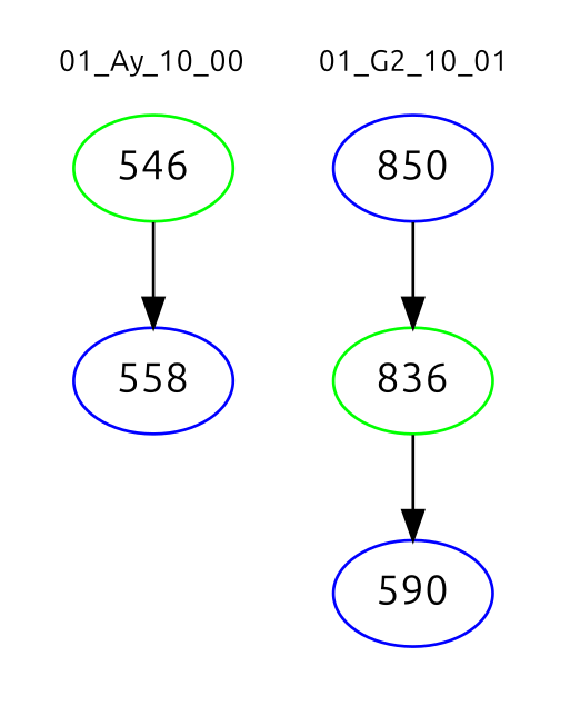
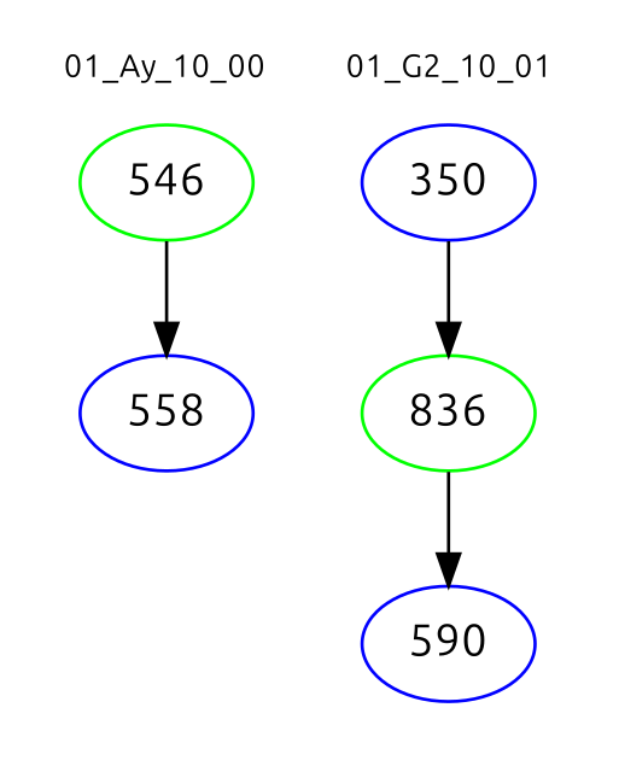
  digraph {
    fontname=Ubuntu
    node [color=blue fontname=Ubuntu]
    edge [color=black fontname=Ubuntu]
    n1 [color=green label=546]
    n2 [label=558]
-   n3 [label=850]
+   n3 [label=350]
    n4 [color=green label=836]
    n5 [label=590]
    subgraph cluster_1 {
      color=white
      fontsize=10
      label="01_Ay_10_00"
      n1
      n2
    }
    subgraph cluster_2 {
      color=white
      fontsize=10
      label="01_G2_10_01"
      n3
      n4
      n5
    }
    n1 -> n2
    n3 -> n4
    n4 -> n5
  }
